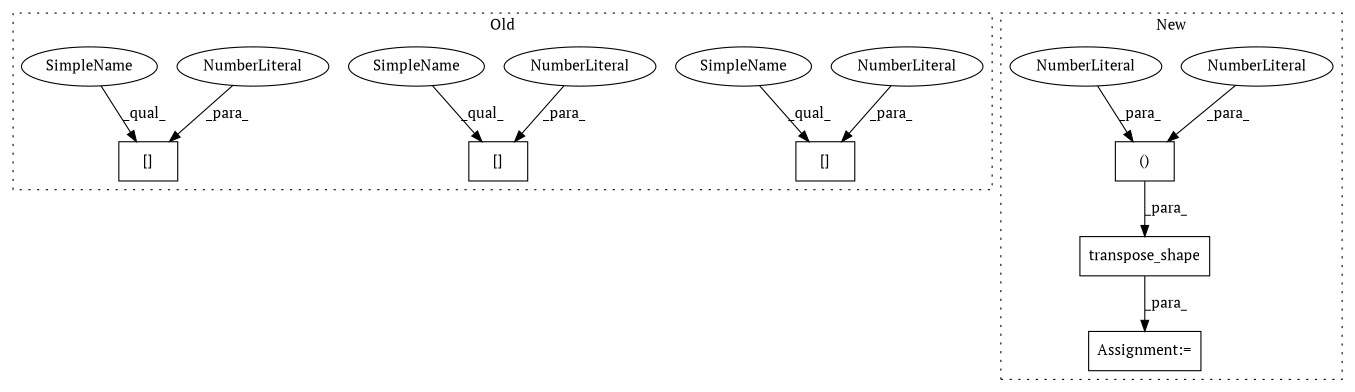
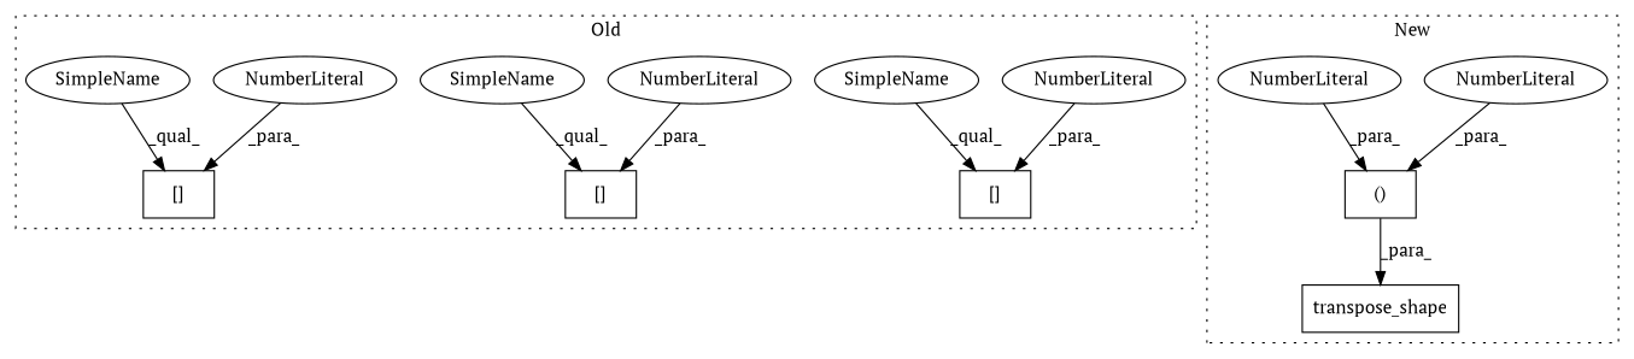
  digraph {
    fontname="PT Serif"
    node [a=34 l=1 s=31961 shape=ellipse fontname="PT Serif"]
    edge [fontname="PT Serif"]
    n1 [a=2 l="8,1" label="[]" s="31944,31953" shape=box]
    n2 [label=NumberLiteral s=31952]
    n3 [a=2 l="8,1" label="[]" s="31884,31893" shape=box]
    n4 [label=NumberLiteral s=31892]
    n5 [a=2 l="8,1" label="[]" s="31914,31923" shape=box]
    n6 [label=NumberLiteral s=31922]
    n7 [a=42 l=7 label=SimpleName s=31884]
    n8 [a=42 l=7 label=SimpleName s=31914]
    n9 [a=42 l=7 label=SimpleName s=31944]
    n10 [a=32 l="16,2" label=transpose_shape s="31920,31990" shape=box]
    n11 [a=106 l=29 label="()" shape=box]
    n12 [label=NumberLiteral]
-   n13 [a=7 label="Assignment:=" s=31919 shape=box]
    n14 [label=NumberLiteral s=31989]
    subgraph cluster_1 {
      label=Old
      style=dotted
      n1
      n2
      n3
      n4
      n5
      n6
      n7
      n8
      n9
    }
    subgraph cluster_2 {
      label=New
      style=dotted
      n10
      n11
      n12
-     n13
      n14
    }
    n2 -> n1 [label=_para_]
    n4 -> n3 [label=_para_]
    n6 -> n5 [label=_para_]
    n7 -> n3 [label=_qual_]
    n8 -> n5 [label=_qual_]
    n9 -> n1 [label=_qual_]
-   n10 -> n13 [label=_para_]
    n11 -> n10 [label=_para_]
    n12 -> n11 [label=_para_]
    n14 -> n11 [label=_para_]
  }
